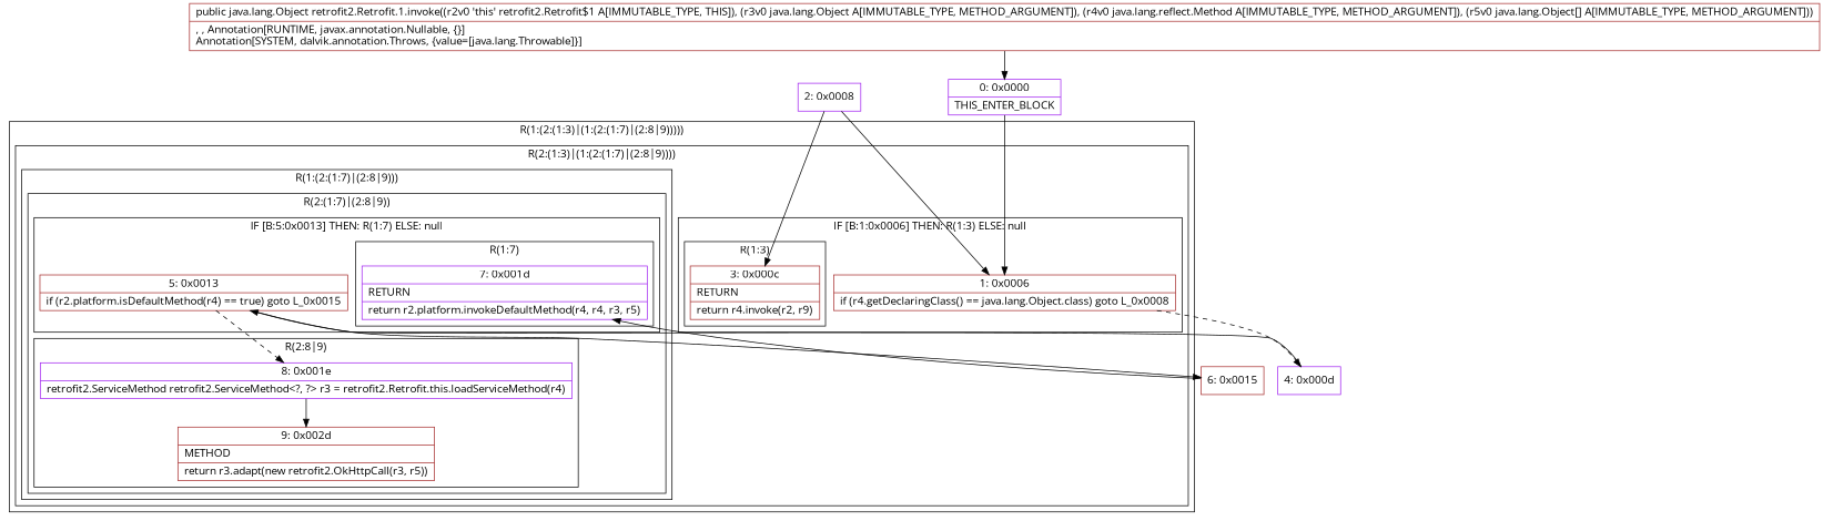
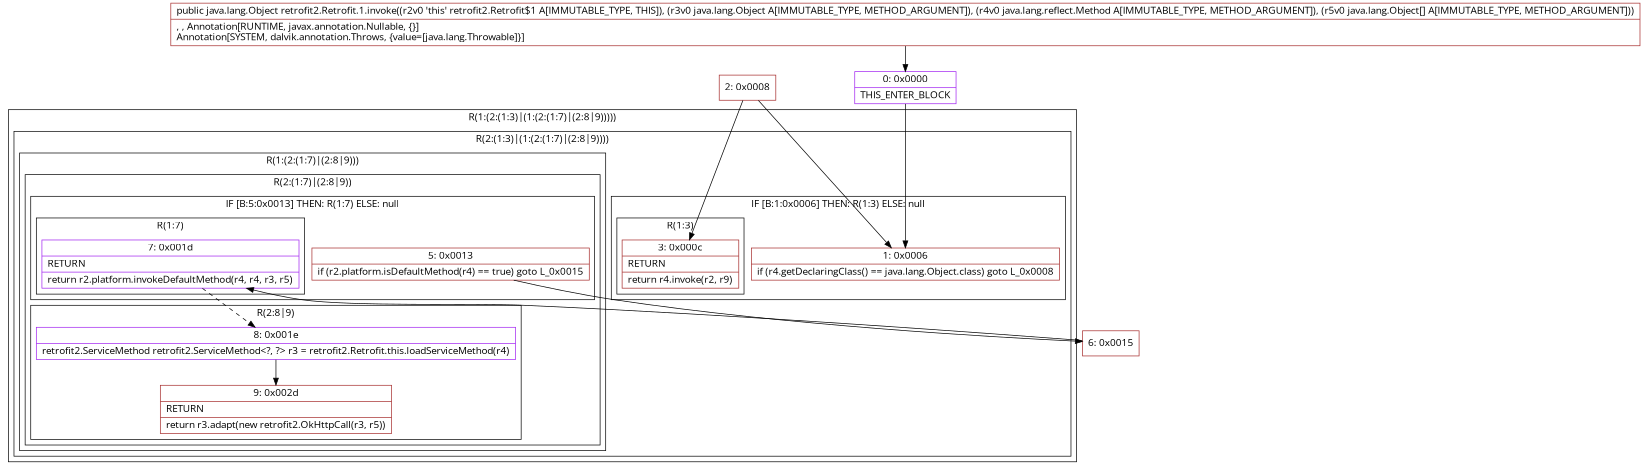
  digraph {
    fontname="Open Sans"
    node [color=brown fontname="Open Sans" shape=record]
    edge [fontname="Open Sans"]
    n1 [label="{3\:\ 0x000c|RETURN\l|return r4.invoke(r2, r9)\l}"]
    n2 [label="{1\:\ 0x0006|if (r4.getDeclaringClass() == java.lang.Object.class) goto L_0x0008\l}"]
    n3 [color=purple label="{7\:\ 0x001d|RETURN\l|return r2.platform.invokeDefaultMethod(r4, r4, r3, r5)\l}"]
    n4 [label="{5\:\ 0x0013|if (r2.platform.isDefaultMethod(r4) == true) goto L_0x0015\l}"]
    n5 [color=purple label="{8\:\ 0x001e|retrofit2.ServiceMethod retrofit2.ServiceMethod\<?, ?\> r3 = retrofit2.Retrofit.this.loadServiceMethod(r4)\l}"]
-   n6 [label="{9\:\ 0x002d|METHOD\l|return r3.adapt(new retrofit2.OkHttpCall(r3, r5))\l}"]
-   n7 [color=purple label="{4\:\ 0x000d}"]
+   n6 [label="{9\:\ 0x002d|RETURN\l|return r3.adapt(new retrofit2.OkHttpCall(r3, r5))\l}"]
    n8 [label="{6\:\ 0x0015}"]
-   n9 [color=purple label="{2\:\ 0x0008}"]
+   n9 [label="{2\:\ 0x0008}"]
    n10 [color=purple label="{0\:\ 0x0000|THIS_ENTER_BLOCK\l}"]
    n11 [label="{public java.lang.Object retrofit2.Retrofit.1.invoke((r2v0 'this' retrofit2.Retrofit$1 A[IMMUTABLE_TYPE, THIS]), (r3v0 java.lang.Object A[IMMUTABLE_TYPE, METHOD_ARGUMENT]), (r4v0 java.lang.reflect.Method A[IMMUTABLE_TYPE, METHOD_ARGUMENT]), (r5v0 java.lang.Object[] A[IMMUTABLE_TYPE, METHOD_ARGUMENT]))  | , , Annotation[RUNTIME, javax.annotation.Nullable, \{\}]\lAnnotation[SYSTEM, dalvik.annotation.Throws, \{value=[java.lang.Throwable]\}]\l}"]
    subgraph cluster_1 {
      label="R(1:(2:(1:3)|(1:(2:(1:7)|(2:8|9)))))"
      subgraph cluster_2 {
        label="R(2:(1:3)|(1:(2:(1:7)|(2:8|9))))"
        subgraph cluster_3 {
          label="IF [B:1:0x0006] THEN: R(1:3) ELSE: null"
          n2
          subgraph cluster_4 {
            label="R(1:3)"
            n1
          }
        }
        subgraph cluster_5 {
          label="R(1:(2:(1:7)|(2:8|9)))"
          subgraph cluster_6 {
            label="R(2:(1:7)|(2:8|9))"
            subgraph cluster_7 {
              label="IF [B:5:0x0013] THEN: R(1:7) ELSE: null"
              n4
              subgraph cluster_8 {
                label="R(1:7)"
                n3
              }
            }
            subgraph cluster_9 {
              label="R(2:8|9)"
              n5
              n6
            }
          }
        }
      }
    }
-   n2 -> n7 [style=dashed]
-   n4 -> n5 [style=dashed]
+   n3 -> n5 [style=dashed]
    n4 -> n8
    n5 -> n6
-   n7 -> n4
    n8 -> n3
    n9 -> n1
    n9 -> n2
    n10 -> n2
    n11 -> n10
  }
